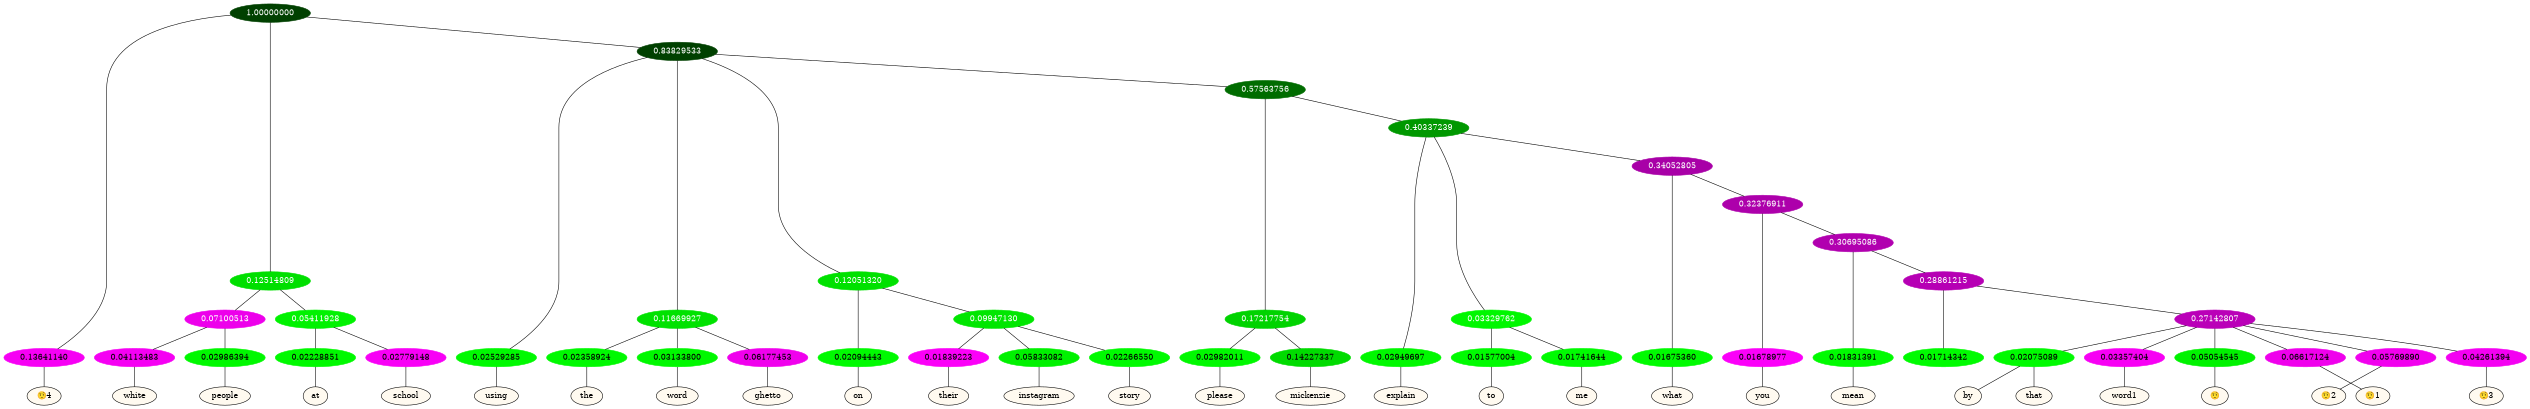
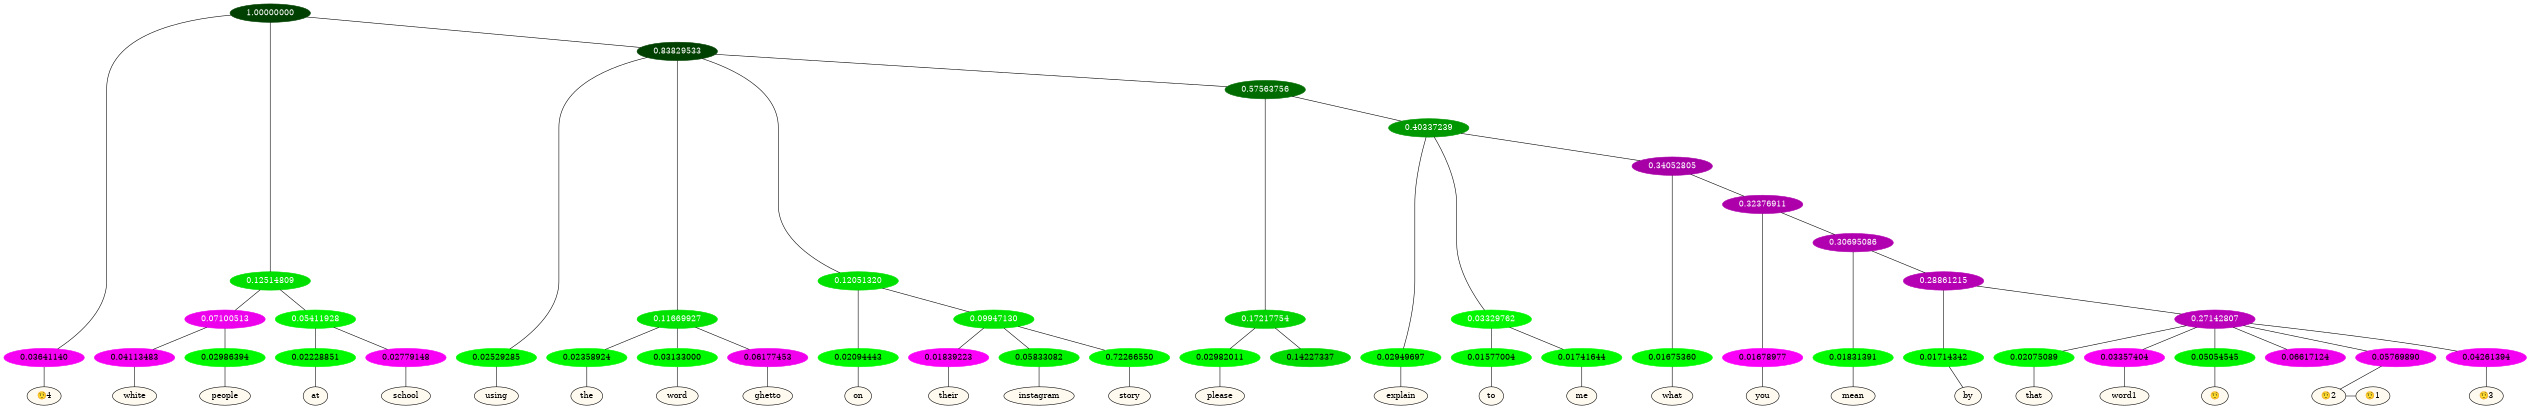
  graph {
    node [color=black format=png nodesep=0.001 ordering=out overlap_scaling=0.01 ranksep=0.001 style=filled]
    n1 [fillcolor=floralwhite height=0.15 label=white style="filled,solid" width=0.15]
    n2 [fillcolor=floralwhite height=0.15 label=people style="filled,solid" width=0.15]
    n3 [fillcolor=floralwhite height=0.15 label=at style="filled,solid" width=0.15]
    n4 [fillcolor=floralwhite height=0.15 label=school style="filled,solid" width=0.15]
    n5 [fillcolor=floralwhite height=0.15 label=using style="filled,solid" width=0.15]
    n6 [fillcolor=floralwhite height=0.15 label=the style="filled,solid" width=0.15]
    n7 [fillcolor=floralwhite height=0.15 label=word style="filled,solid" width=0.15]
    n8 [fillcolor=floralwhite height=0.15 label=ghetto style="filled,solid" width=0.15]
    n9 [fillcolor=floralwhite height=0.15 label=on style="filled,solid" width=0.15]
    n10 [fillcolor=floralwhite height=0.15 label=their style="filled,solid" width=0.15]
    n11 [fillcolor=floralwhite height=0.15 label=instagram style="filled,solid" width=0.15]
    n12 [fillcolor=floralwhite height=0.15 label=story style="filled,solid" width=0.15]
    n13 [fillcolor=floralwhite height=0.15 label=please style="filled,solid" width=0.15]
-   n14 [fillcolor=floralwhite height=0.15 label=mickenzie style="filled,solid" width=0.15]
    n15 [fillcolor=floralwhite height=0.15 label=explain style="filled,solid" width=0.15]
    n16 [fillcolor=floralwhite height=0.15 label=to style="filled,solid" width=0.15]
    n17 [fillcolor=floralwhite height=0.15 label=me style="filled,solid" width=0.15]
    n18 [fillcolor=floralwhite height=0.15 label=what style="filled,solid" width=0.15]
    n19 [fillcolor=floralwhite height=0.15 label=you style="filled,solid" width=0.15]
    n20 [fillcolor=floralwhite height=0.15 label=mean style="filled,solid" width=0.15]
    n21 [fillcolor=floralwhite height=0.15 label=by style="filled,solid" width=0.15]
    n22 [fillcolor=floralwhite height=0.15 label=that style="filled,solid" width=0.15]
    n23 [fillcolor=floralwhite height=0.15 label=word1 style="filled,solid" width=0.15]
    n24 [fillcolor=floralwhite height=0.15 label="🤨" style="filled,solid" width=0.15]
    n25 [fillcolor=floralwhite height=0.15 label="🤨1" style="filled,solid" width=0.15]
    n26 [fillcolor=floralwhite height=0.15 label="🤨2" style="filled,solid" width=0.15]
    n27 [fillcolor=floralwhite height=0.15 label="🤨3" style="filled,solid" width=0.15]
    n28 [fillcolor=floralwhite height=0.15 label="🤨4" style="filled,solid" width=0.15]
    n29 [color="0.835 1.000 0.959" fontcolor=black height=0.15 label=0.04113483 width=0.15]
    n30 [color="0.334 1.000 0.970" fontcolor=black height=0.15 label=0.02986394 width=0.15]
    n31 [color="0.334 1.000 0.974" fontcolor=black height=0.15 label=0.02228851 width=0.15]
    n32 [color="0.835 1.000 0.972" fontcolor=black height=0.15 label=0.02779148 width=0.15]
    n33 [color="0.334 1.000 0.975" fontcolor=black height=0.15 label=0.02529285 width=0.15]
    n34 [color="0.334 1.000 0.976" fontcolor=black height=0.15 label=0.02358924 width=0.15]
-   n35 [color="0.334 1.000 0.969" fontcolor=black height=0.15 label=0.03133800 width=0.15]
+   n35 [color="0.334 1.000 0.969" fontcolor=black height=0.15 label=0.03133000 width=0.15]
    n36 [color="0.835 1.000 0.938" fontcolor=black height=0.15 label=0.06177453 width=0.15]
    n37 [color="0.334 1.000 0.979" fontcolor=black height=0.15 label=0.02094443 width=0.15]
    n38 [color="0.835 1.000 0.982" fontcolor=black height=0.15 label=0.01839223 width=0.15]
    n39 [color="0.334 1.000 0.942" fontcolor=black height=0.15 label=0.05833082 width=0.15]
-   n40 [color="0.334 1.000 0.977" fontcolor=black height=0.15 label=0.02266550 width=0.15]
+   n40 [color="0.334 1.000 0.977" fontcolor=black height=0.15 label=0.72266550 width=0.15]
    n41 [color="0.334 1.000 0.970" fontcolor=black height=0.15 label=0.02982011 width=0.15]
    n42 [color="0.334 1.000 0.858" fontcolor=black height=0.15 label=0.14227337 width=0.15]
    n43 [color="0.334 1.000 0.971" fontcolor=black height=0.15 label=0.02949697 width=0.15]
    n44 [color="0.334 1.000 0.984" fontcolor=black height=0.15 label=0.01577004 width=0.15]
    n45 [color="0.334 1.000 0.983" fontcolor=black height=0.15 label=0.01741644 width=0.15]
    n46 [color="0.334 1.000 0.983" fontcolor=black height=0.15 label=0.01675360 width=0.15]
    n47 [color="0.835 1.000 0.983" fontcolor=black height=0.15 label=0.01678977 width=0.15]
    n48 [color="0.334 1.000 0.982" fontcolor=black height=0.15 label=0.01831391 width=0.15]
    n49 [color="0.334 1.000 0.983" fontcolor=black height=0.15 label=0.01714342 width=0.15]
    n50 [color="0.334 1.000 0.979" fontcolor=black height=0.15 label=0.02075089 width=0.15]
    n51 [color="0.835 1.000 0.966" fontcolor=black height=0.15 label=0.03357404 width=0.15]
    n52 [color="0.334 1.000 0.949" fontcolor=black height=0.15 label=0.05054545 width=0.15]
    n53 [color="0.835 1.000 0.934" fontcolor=black height=0.15 label=0.06617124 width=0.15]
    n54 [color="0.835 1.000 0.942" fontcolor=black height=0.15 label=0.05769890 width=0.15]
    n55 [color="0.835 1.000 0.957" fontcolor=black height=0.15 label=0.04261394 width=0.15]
-   n56 [color="0.835 1.000 0.964" fontcolor=black height=0.15 label=0.13641140 width=0.15]
+   n56 [color="0.835 1.000 0.964" fontcolor=black height=0.15 label=0.03641140 width=0.15]
    n57 [color="0.334 1.000 0.250" fontcolor=grey99 height=0.15 label=1.00000000 width=0.15]
    n58 [color="0.334 1.000 0.875" fontcolor=grey99 height=0.15 label=0.12514809 width=0.15]
    n59 [color="0.334 1.000 0.250" fontcolor=grey99 height=0.15 label=0.83829533 width=0.15]
    n60 [color="0.835 1.000 0.929" fontcolor=grey99 height=0.15 label=0.07100513 width=0.15]
    n61 [color="0.334 1.000 0.946" fontcolor=grey99 height=0.15 label=0.05411928 width=0.15]
    n62 [color="0.334 1.000 0.883" fontcolor=grey99 height=0.15 label=0.11669927 width=0.15]
    n63 [color="0.334 1.000 0.879" fontcolor=grey99 height=0.15 label=0.12051320 width=0.15]
    n64 [color="0.334 1.000 0.424" fontcolor=grey99 height=0.15 label=0.57563756 width=0.15]
    n65 [color="0.334 1.000 0.901" fontcolor=grey99 height=0.15 label=0.09947130 width=0.15]
    n66 [color="0.334 1.000 0.828" fontcolor=grey99 height=0.15 label=0.17217754 width=0.15]
    n67 [color="0.334 1.000 0.597" fontcolor=grey99 height=0.15 label=0.40337239 width=0.15]
    n68 [color="0.334 1.000 0.967" fontcolor=grey99 height=0.15 label=0.03329762 width=0.15]
    n69 [color="0.835 1.000 0.659" fontcolor=grey99 height=0.15 label=0.34052805 width=0.15]
    n70 [color="0.835 1.000 0.676" fontcolor=grey99 height=0.15 label=0.32376911 width=0.15]
    n71 [color="0.835 1.000 0.693" fontcolor=grey99 height=0.15 label=0.30695086 width=0.15]
    n72 [color="0.835 1.000 0.711" fontcolor=grey99 height=0.15 label=0.28861215 width=0.15]
    n73 [color="0.835 1.000 0.729" fontcolor=grey99 height=0.15 label=0.27142807 width=0.15]
    subgraph sub_1 {
      rank=same
      n1
      n2
      n3
      n4
      n5
      n6
      n7
      n8
      n9
      n10
      n11
      n12
      n13
-     n14
      n15
      n16
      n17
      n18
      n19
      n20
      n21
      n22
      n23
      n24
      n25
      n26
      n27
      n28
    }
    subgraph sub_2 {
      rank=same
      n29
      n30
      n31
      n32
      n33
      n34
      n35
      n36
      n37
      n38
      n39
      n40
      n41
      n42
      n43
      n44
      n45
      n46
      n47
      n48
      n49
      n50
      n51
      n52
      n53
      n54
      n55
      n56
    }
    n29 -- n1
    n30 -- n2
    n31 -- n3
    n32 -- n4
    n33 -- n5
    n34 -- n6
    n35 -- n7
    n36 -- n8
    n37 -- n9
    n38 -- n10
    n39 -- n11
    n40 -- n12
    n41 -- n13
-   n42 -- n14
    n43 -- n15
    n44 -- n16
    n45 -- n17
    n46 -- n18
    n47 -- n19
    n48 -- n20
-   n50 -- n21
+   n49 -- n21
    n50 -- n22
    n51 -- n23
    n52 -- n24
-   n53 -- n25
+   n26 -- n25
    n54 -- n26
    n55 -- n27
    n56 -- n28
    n57 -- n56
    n57 -- n58
    n57 -- n59
    n58 -- n60
    n58 -- n61
    n59 -- n33
    n59 -- n62
    n59 -- n63
    n59 -- n64
    n60 -- n29
    n60 -- n30
    n61 -- n31
    n61 -- n32
    n62 -- n34
    n62 -- n35
    n62 -- n36
    n63 -- n37
    n63 -- n65
    n64 -- n66
    n64 -- n67
    n65 -- n38
    n65 -- n39
    n65 -- n40
    n66 -- n41
    n66 -- n42
    n67 -- n43
    n67 -- n68
    n67 -- n69
    n68 -- n44
    n68 -- n45
    n69 -- n46
    n69 -- n70
    n70 -- n47
    n70 -- n71
    n71 -- n48
    n71 -- n72
    n72 -- n49
    n72 -- n73
    n73 -- n50
    n73 -- n51
    n73 -- n52
    n73 -- n53
    n73 -- n54
    n73 -- n55
  }
